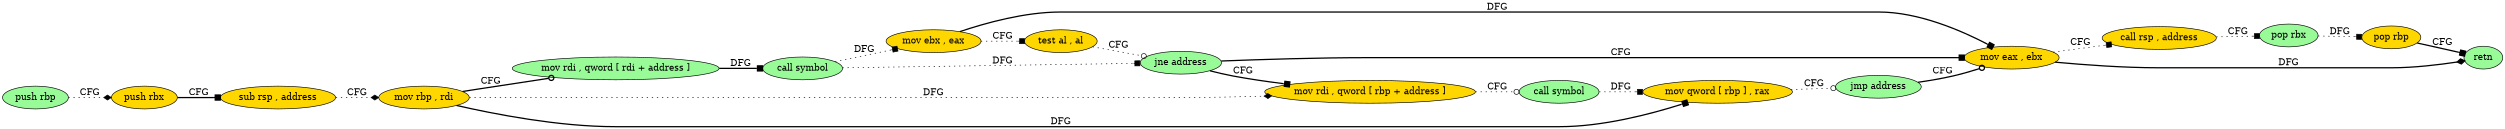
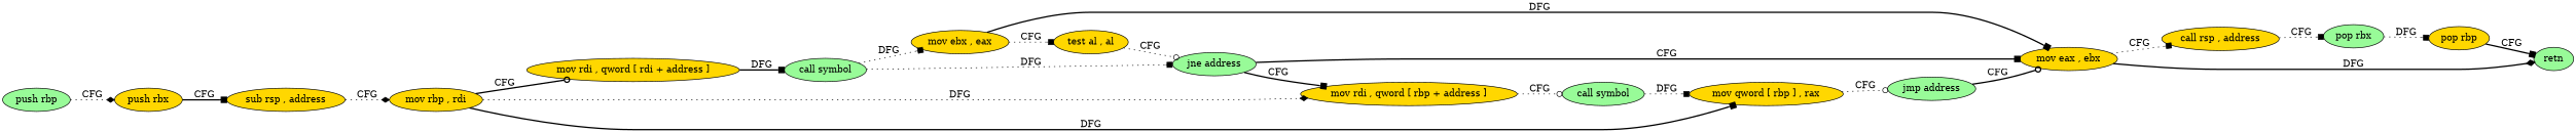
  digraph {
    rankdir=LR
    node [fillcolor=gold style=filled]
    edge [arrowhead=box style=dotted]
    n1 [fillcolor=palegreen label="push rbp"]
    n2 [label="push rbx"]
    n3 [label="sub rsp , address"]
    n4 [label="mov rbp , rdi"]
-   n5 [fillcolor=palegreen label="mov rdi , qword [ rdi + address ]"]
+   n5 [label="mov rdi , qword [ rdi + address ]"]
    n6 [label="mov rdi , qword [ rbp + address ]"]
    n7 [label="mov qword [ rbp ] , rax"]
    n8 [fillcolor=palegreen label="call symbol"]
    n9 [fillcolor=palegreen label="call symbol"]
    n10 [fillcolor=palegreen label="jmp address"]
    n11 [label="mov ebx , eax"]
    n12 [fillcolor=palegreen label="jne address"]
    n13 [label="test al , al"]
    n14 [label="mov eax , ebx"]
    n15 [label="call rsp , address"]
    n16 [fillcolor=palegreen label=retn]
    n17 [fillcolor=palegreen label="pop rbx"]
    n18 [label="pop rbp"]
    n1 -> n2 [arrowhead=diamond label=CFG]
    n2 -> n3 [label=CFG style=bold]
    n3 -> n4 [arrowhead=diamond label=CFG]
    n4 -> n5 [arrowhead=odot label=CFG style=bold]
    n4 -> n6 [arrowhead=diamond label=DFG]
    n4 -> n7 [label=DFG style=bold]
    n5 -> n8 [label=DFG style=bold]
    n6 -> n9 [arrowhead=odot label=CFG]
    n7 -> n10 [arrowhead=odot label=CFG]
    n8 -> n11 [label=DFG]
    n8 -> n12 [label=DFG]
    n9 -> n7 [label=DFG]
    n10 -> n14 [arrowhead=odot label=CFG style=bold]
    n11 -> n13 [label=CFG]
    n11 -> n14 [label=DFG style=bold]
    n12 -> n6 [label=CFG style=bold]
    n12 -> n14 [label=CFG style=bold]
    n13 -> n12 [arrowhead=odot label=CFG]
    n14 -> n15 [label=CFG]
    n14 -> n16 [arrowhead=diamond label=DFG style=bold]
    n15 -> n17 [label=CFG]
    n17 -> n18 [label=DFG]
    n18 -> n16 [label=CFG style=bold]
  }
